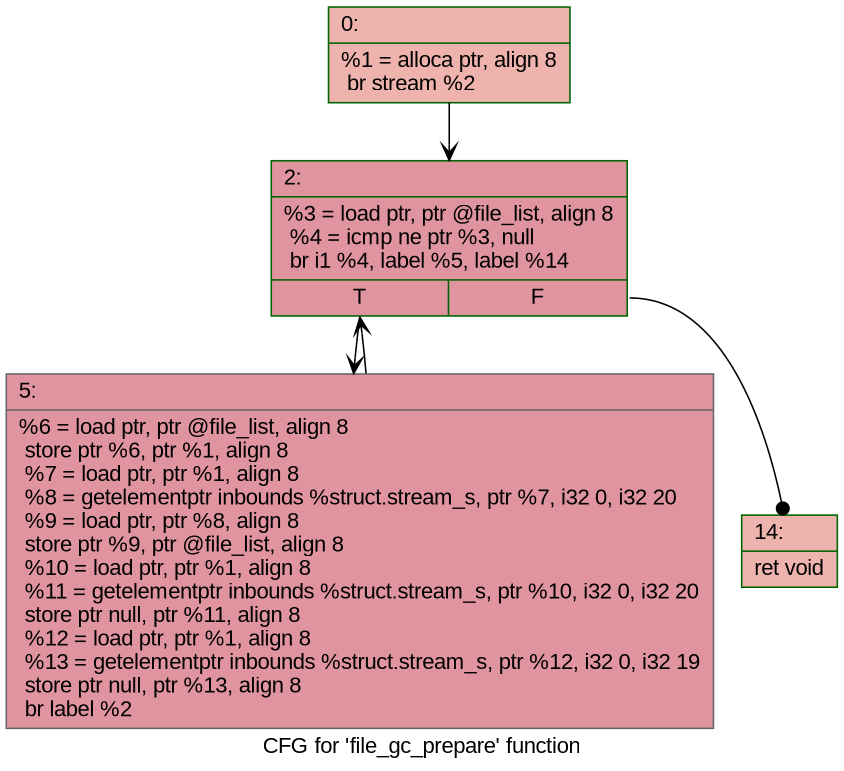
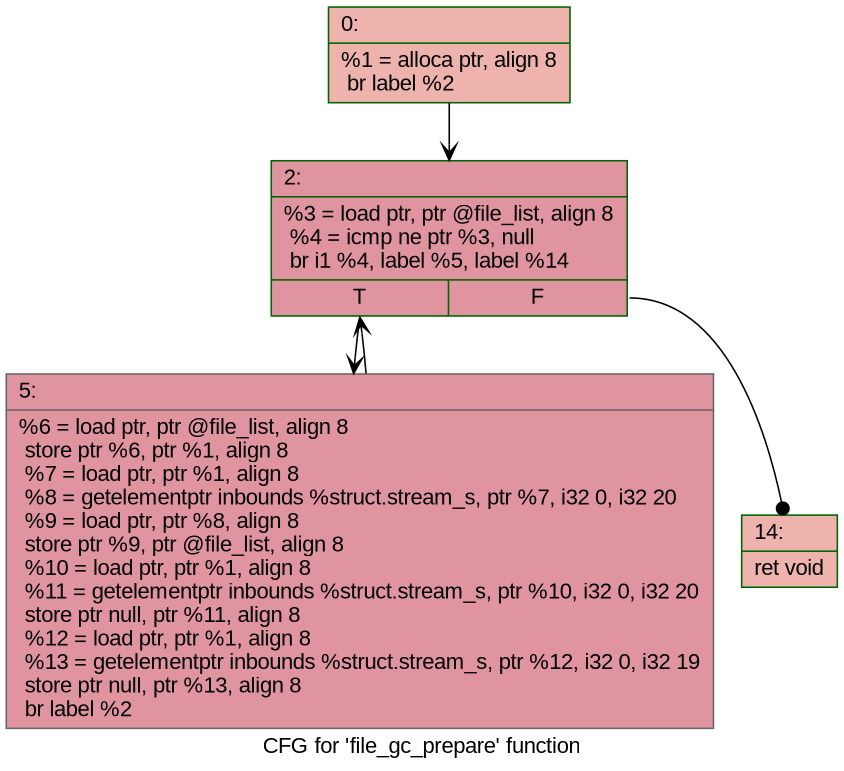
  digraph {
    label="CFG for 'file_gc_prepare' function"
    fontname="Liberation Sans"
    node [color=darkgreen fillcolor="#d6524470" fontname="Liberation Sans" shape=record style=filled]
    edge [arrowhead=vee fontname="Liberation Sans"]
-   n1 [label="{0:\l|  %1 = alloca ptr, align 8\l  br stream %2\l}"]
+   n1 [label="{0:\l|  %1 = alloca ptr, align 8\l  br label %2\l}"]
    n2 [fillcolor="#b70d2870" label="{2:\l|  %3 = load ptr, ptr @file_list, align 8\l  %4 = icmp ne ptr %3, null\l  br i1 %4, label %5, label %14\l|{<s0>T|<s1>F}}"]
    n3 [color=gray40 fillcolor="#b70d2870" label="{5:\l|  %6 = load ptr, ptr @file_list, align 8\l  store ptr %6, ptr %1, align 8\l  %7 = load ptr, ptr %1, align 8\l  %8 = getelementptr inbounds %struct.stream_s, ptr %7, i32 0, i32 20\l  %9 = load ptr, ptr %8, align 8\l  store ptr %9, ptr @file_list, align 8\l  %10 = load ptr, ptr %1, align 8\l  %11 = getelementptr inbounds %struct.stream_s, ptr %10, i32 0, i32 20\l  store ptr null, ptr %11, align 8\l  %12 = load ptr, ptr %1, align 8\l  %13 = getelementptr inbounds %struct.stream_s, ptr %12, i32 0, i32 19\l  store ptr null, ptr %13, align 8\l  br label %2\l}"]
    n4 [label="{14:\l|  ret void\l}"]
    n1 -> n2
    n2 -> n3 [tailport=s0]
    n2 -> n4 [tailport=s1 arrowhead=dot]
    n3 -> n2
  }
